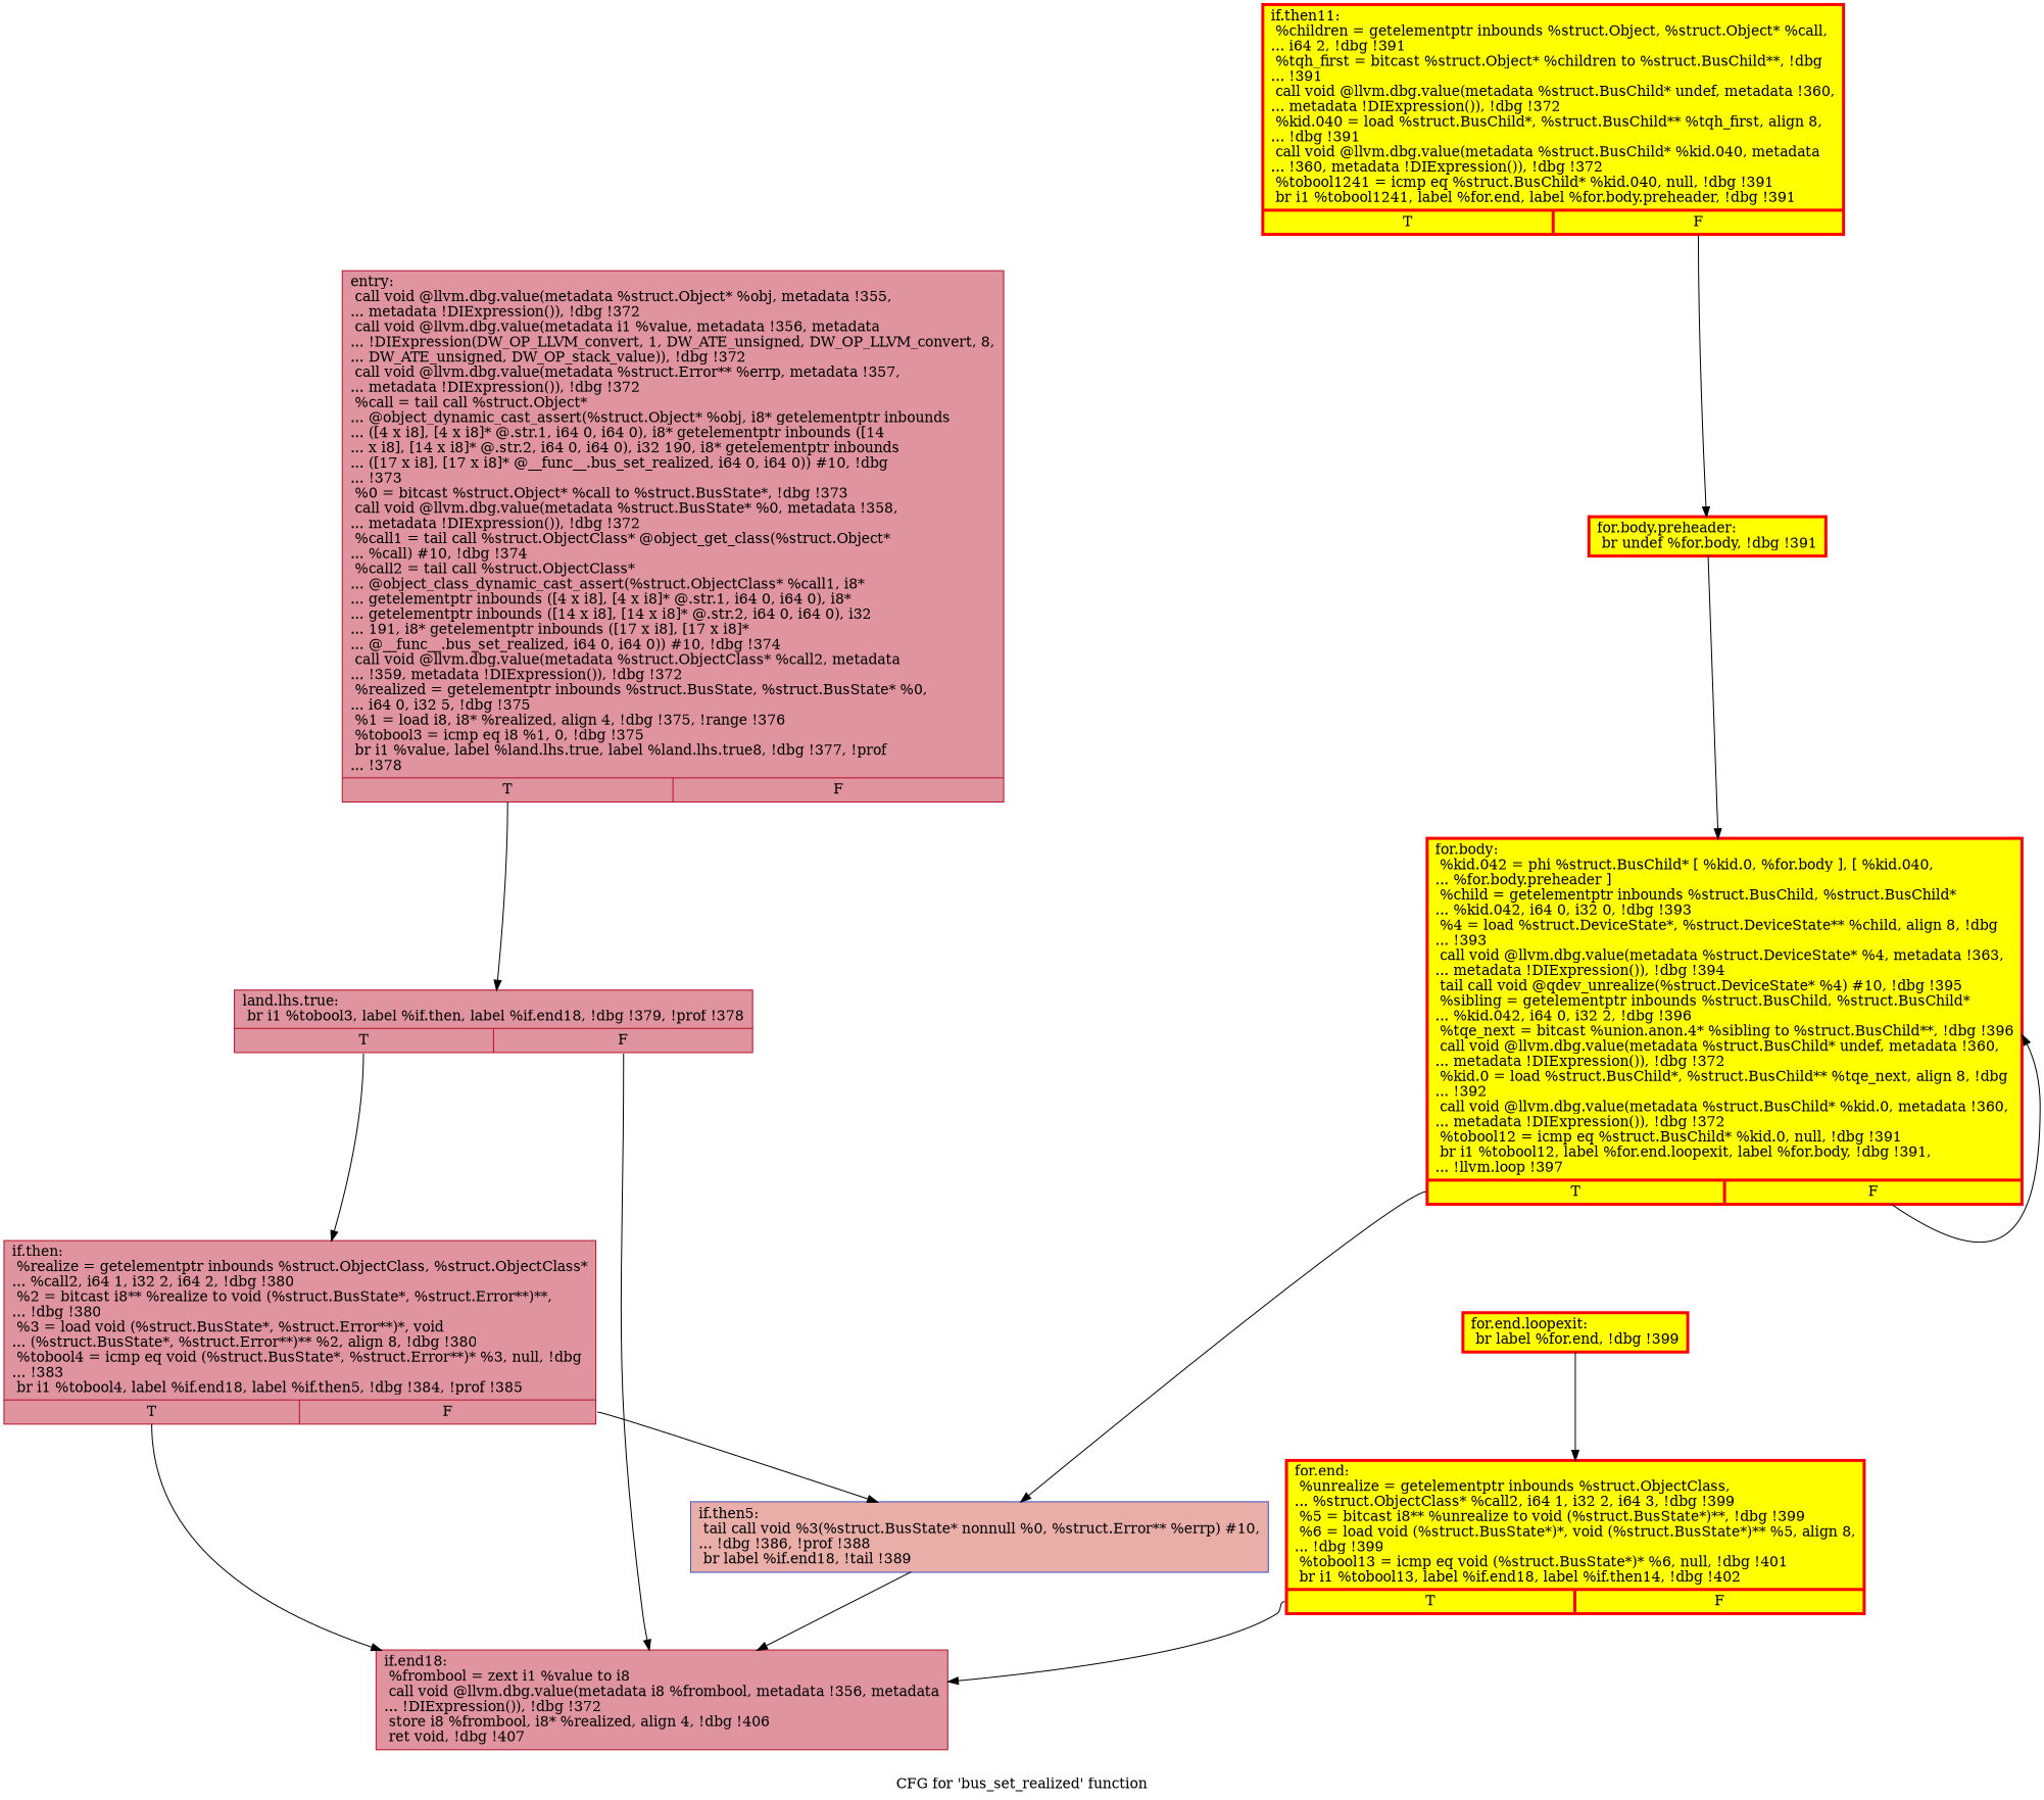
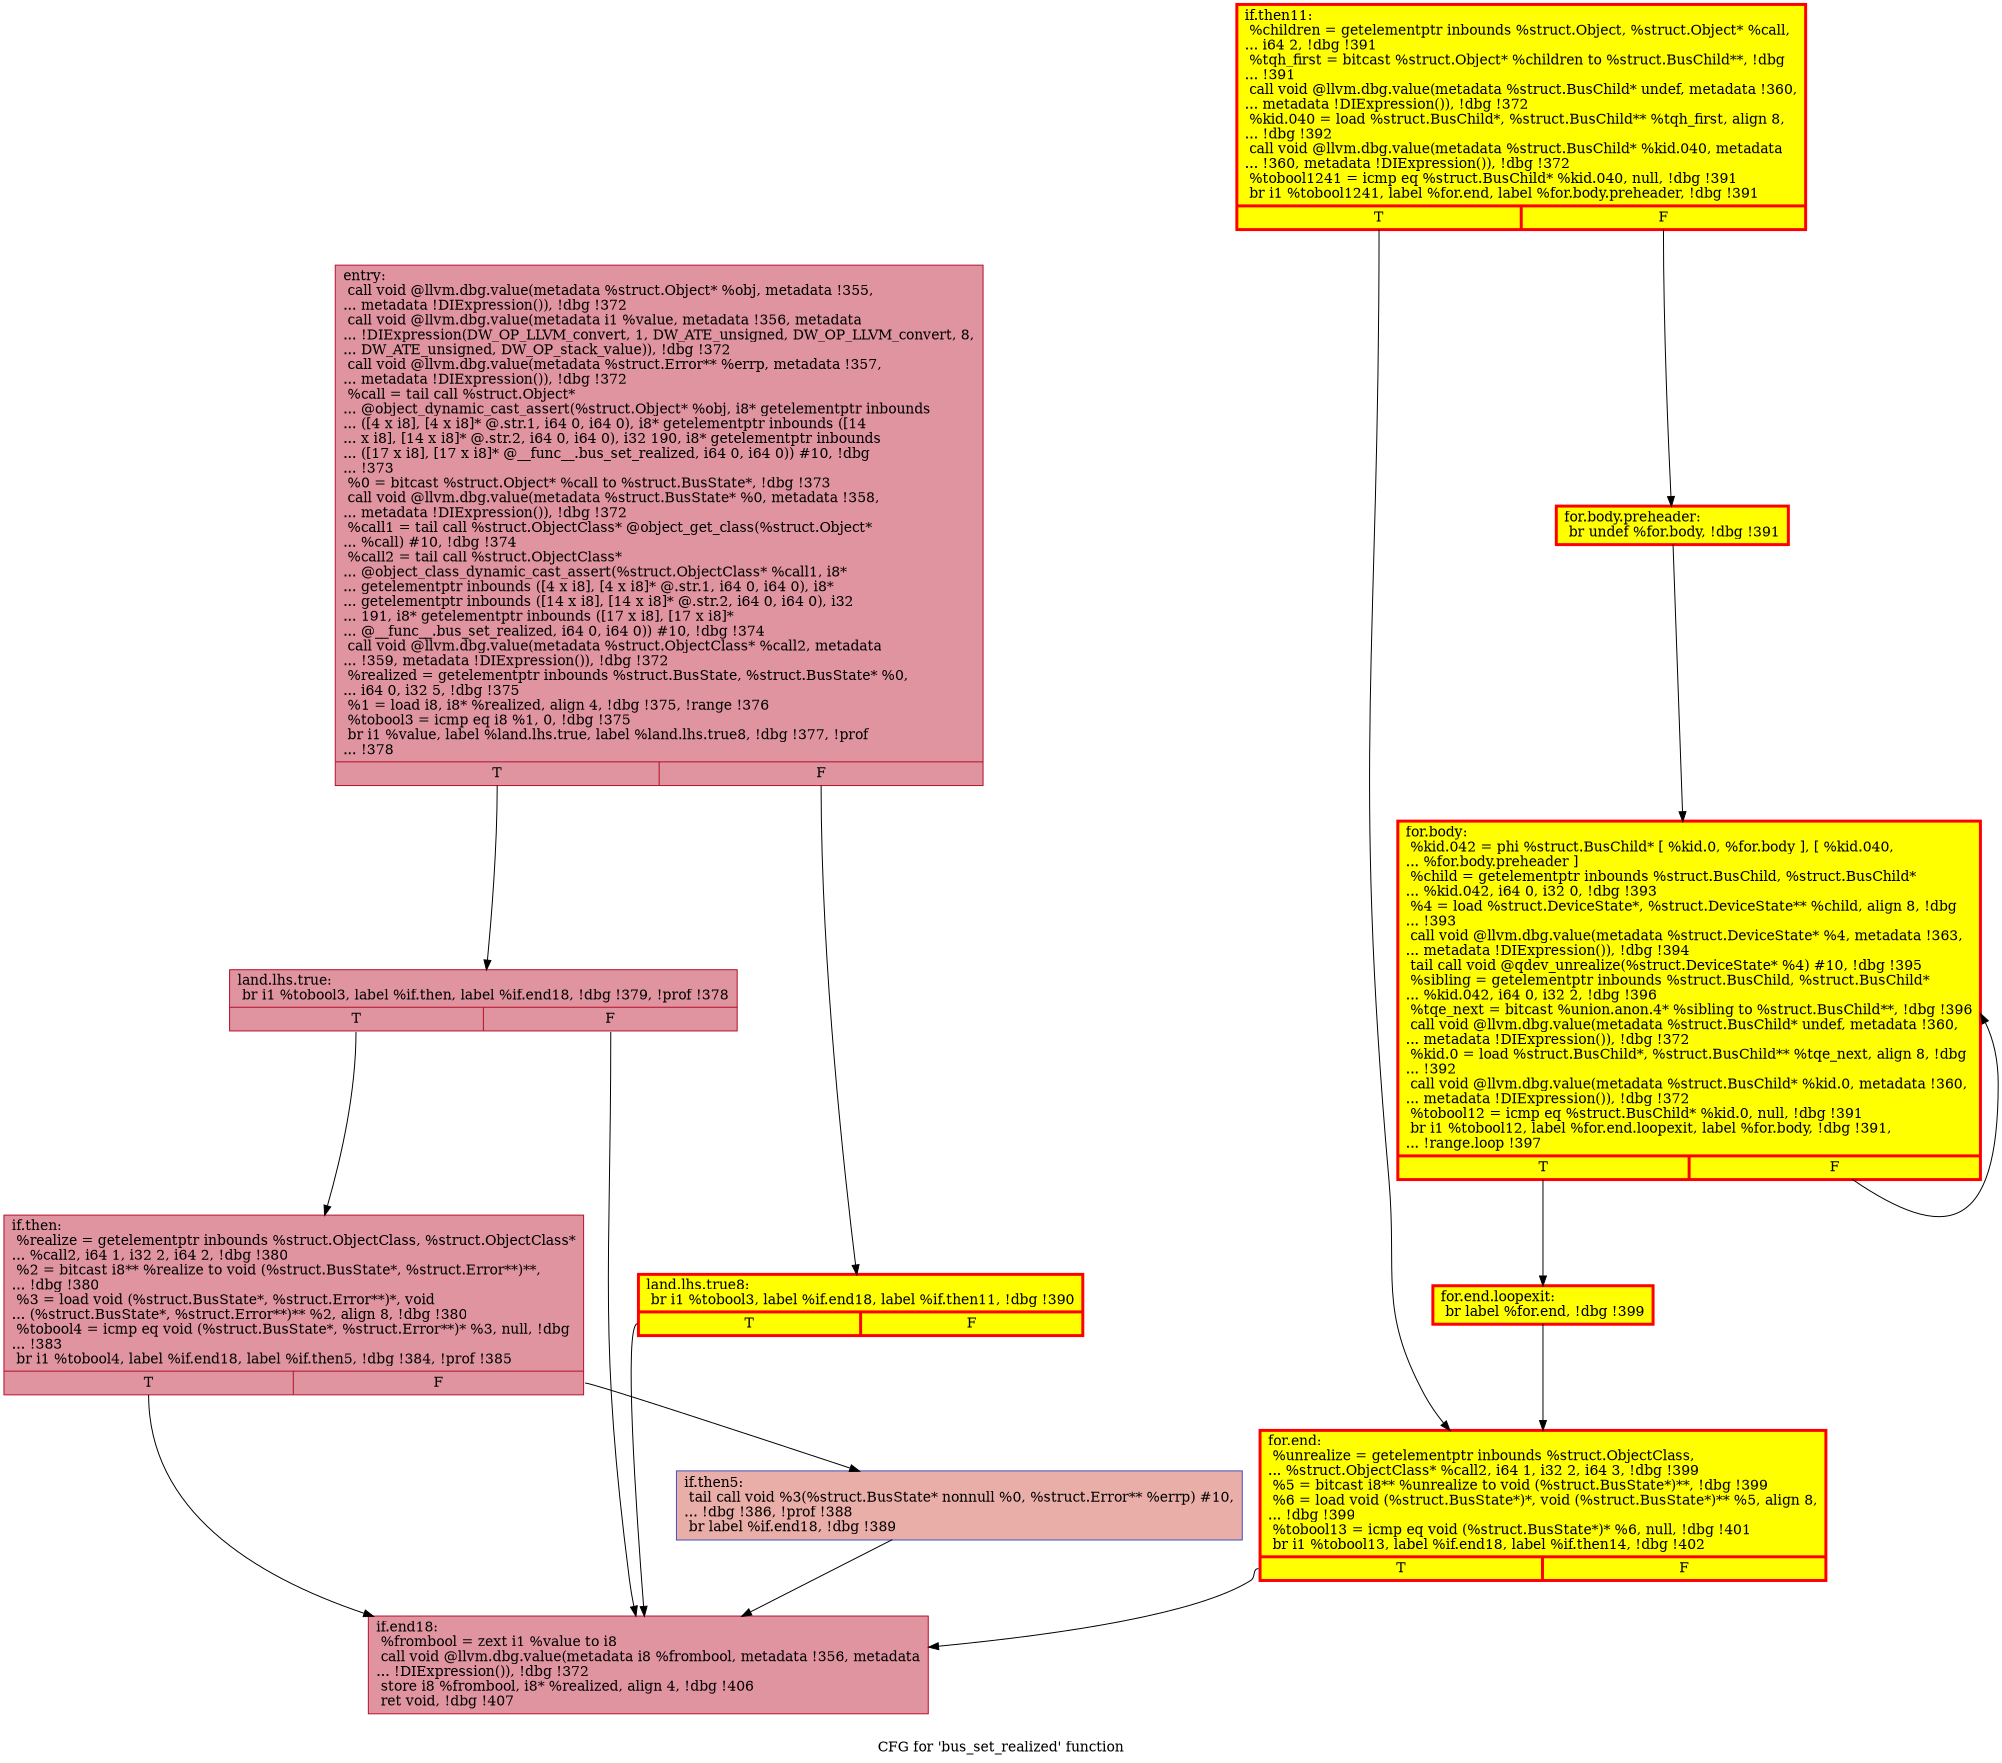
  digraph {
    label="CFG for 'bus_set_realized' function"
    node [color=red fillcolor=yellow shape=record style=filled penwidth=3.0]
    edge [tailport=s0]
    n1 [color="#b70d28ff" fillcolor="#b70d2870" label="{entry:\l  call void @llvm.dbg.value(metadata %struct.Object* %obj, metadata !355,\l... metadata !DIExpression()), !dbg !372\l  call void @llvm.dbg.value(metadata i1 %value, metadata !356, metadata\l... !DIExpression(DW_OP_LLVM_convert, 1, DW_ATE_unsigned, DW_OP_LLVM_convert, 8,\l... DW_ATE_unsigned, DW_OP_stack_value)), !dbg !372\l  call void @llvm.dbg.value(metadata %struct.Error** %errp, metadata !357,\l... metadata !DIExpression()), !dbg !372\l  %call = tail call %struct.Object*\l... @object_dynamic_cast_assert(%struct.Object* %obj, i8* getelementptr inbounds\l... ([4 x i8], [4 x i8]* @.str.1, i64 0, i64 0), i8* getelementptr inbounds ([14\l... x i8], [14 x i8]* @.str.2, i64 0, i64 0), i32 190, i8* getelementptr inbounds\l... ([17 x i8], [17 x i8]* @__func__.bus_set_realized, i64 0, i64 0)) #10, !dbg\l... !373\l  %0 = bitcast %struct.Object* %call to %struct.BusState*, !dbg !373\l  call void @llvm.dbg.value(metadata %struct.BusState* %0, metadata !358,\l... metadata !DIExpression()), !dbg !372\l  %call1 = tail call %struct.ObjectClass* @object_get_class(%struct.Object*\l... %call) #10, !dbg !374\l  %call2 = tail call %struct.ObjectClass*\l... @object_class_dynamic_cast_assert(%struct.ObjectClass* %call1, i8*\l... getelementptr inbounds ([4 x i8], [4 x i8]* @.str.1, i64 0, i64 0), i8*\l... getelementptr inbounds ([14 x i8], [14 x i8]* @.str.2, i64 0, i64 0), i32\l... 191, i8* getelementptr inbounds ([17 x i8], [17 x i8]*\l... @__func__.bus_set_realized, i64 0, i64 0)) #10, !dbg !374\l  call void @llvm.dbg.value(metadata %struct.ObjectClass* %call2, metadata\l... !359, metadata !DIExpression()), !dbg !372\l  %realized = getelementptr inbounds %struct.BusState, %struct.BusState* %0,\l... i64 0, i32 5, !dbg !375\l  %1 = load i8, i8* %realized, align 4, !dbg !375, !range !376\l  %tobool3 = icmp eq i8 %1, 0, !dbg !375\l  br i1 %value, label %land.lhs.true, label %land.lhs.true8, !dbg !377, !prof\l... !378\l|{<s0>T|<s1>F}}" penwidth=""]
    n2 [color="#b70d28ff" fillcolor="#b70d2870" label="{land.lhs.true:                                    \l  br i1 %tobool3, label %if.then, label %if.end18, !dbg !379, !prof !378\l|{<s0>T|<s1>F}}" penwidth=""]
+   n3 [label="{land.lhs.true8:                                   \l  br i1 %tobool3, label %if.end18, label %if.then11, !dbg !390\l|{<s0>T|<s1>F}}"]
    n4 [color="#b70d28ff" fillcolor="#b70d2870" label="{if.then:                                          \l  %realize = getelementptr inbounds %struct.ObjectClass, %struct.ObjectClass*\l... %call2, i64 1, i32 2, i64 2, !dbg !380\l  %2 = bitcast i8** %realize to void (%struct.BusState*, %struct.Error**)**,\l... !dbg !380\l  %3 = load void (%struct.BusState*, %struct.Error**)*, void\l... (%struct.BusState*, %struct.Error**)** %2, align 8, !dbg !380\l  %tobool4 = icmp eq void (%struct.BusState*, %struct.Error**)* %3, null, !dbg\l... !383\l  br i1 %tobool4, label %if.end18, label %if.then5, !dbg !384, !prof !385\l|{<s0>T|<s1>F}}" penwidth=""]
    n5 [color="#b70d28ff" fillcolor="#b70d2870" label="{if.end18:                                         \l  %frombool = zext i1 %value to i8\l  call void @llvm.dbg.value(metadata i8 %frombool, metadata !356, metadata\l... !DIExpression()), !dbg !372\l  store i8 %frombool, i8* %realized, align 4, !dbg !406\l  ret void, !dbg !407\l}" penwidth=""]
-   n6 [color="#3d50c3ff" fillcolor="#d0473d70" label="{if.then5:                                         \l  tail call void %3(%struct.BusState* nonnull %0, %struct.Error** %errp) #10,\l... !dbg !386, !prof !388\l  br label %if.end18, !tail !389\l}" penwidth=""]
-   n7 [label="{if.then11:                                        \l  %children = getelementptr inbounds %struct.Object, %struct.Object* %call,\l... i64 2, !dbg !391\l  %tqh_first = bitcast %struct.Object* %children to %struct.BusChild**, !dbg\l... !391\l  call void @llvm.dbg.value(metadata %struct.BusChild* undef, metadata !360,\l... metadata !DIExpression()), !dbg !372\l  %kid.040 = load %struct.BusChild*, %struct.BusChild** %tqh_first, align 8,\l... !dbg !391\l  call void @llvm.dbg.value(metadata %struct.BusChild* %kid.040, metadata\l... !360, metadata !DIExpression()), !dbg !372\l  %tobool1241 = icmp eq %struct.BusChild* %kid.040, null, !dbg !391\l  br i1 %tobool1241, label %for.end, label %for.body.preheader, !dbg !391\l|{<s0>T|<s1>F}}"]
+   n6 [color="#3d50c3ff" fillcolor="#d0473d70" label="{if.then5:                                         \l  tail call void %3(%struct.BusState* nonnull %0, %struct.Error** %errp) #10,\l... !dbg !386, !prof !388\l  br label %if.end18, !dbg !389\l}" penwidth=""]
+   n7 [label="{if.then11:                                        \l  %children = getelementptr inbounds %struct.Object, %struct.Object* %call,\l... i64 2, !dbg !391\l  %tqh_first = bitcast %struct.Object* %children to %struct.BusChild**, !dbg\l... !391\l  call void @llvm.dbg.value(metadata %struct.BusChild* undef, metadata !360,\l... metadata !DIExpression()), !dbg !372\l  %kid.040 = load %struct.BusChild*, %struct.BusChild** %tqh_first, align 8,\l... !dbg !392\l  call void @llvm.dbg.value(metadata %struct.BusChild* %kid.040, metadata\l... !360, metadata !DIExpression()), !dbg !372\l  %tobool1241 = icmp eq %struct.BusChild* %kid.040, null, !dbg !391\l  br i1 %tobool1241, label %for.end, label %for.body.preheader, !dbg !391\l|{<s0>T|<s1>F}}"]
    n8 [label="{for.end:                                          \l  %unrealize = getelementptr inbounds %struct.ObjectClass,\l... %struct.ObjectClass* %call2, i64 1, i32 2, i64 3, !dbg !399\l  %5 = bitcast i8** %unrealize to void (%struct.BusState*)**, !dbg !399\l  %6 = load void (%struct.BusState*)*, void (%struct.BusState*)** %5, align 8,\l... !dbg !399\l  %tobool13 = icmp eq void (%struct.BusState*)* %6, null, !dbg !401\l  br i1 %tobool13, label %if.end18, label %if.then14, !dbg !402\l|{<s0>T|<s1>F}}"]
    n9 [label="{for.body.preheader:                               \l  br undef %for.body, !dbg !391\l}"]
-   n10 [label="{for.body:                                         \l  %kid.042 = phi %struct.BusChild* [ %kid.0, %for.body ], [ %kid.040,\l... %for.body.preheader ]\l  %child = getelementptr inbounds %struct.BusChild, %struct.BusChild*\l... %kid.042, i64 0, i32 0, !dbg !393\l  %4 = load %struct.DeviceState*, %struct.DeviceState** %child, align 8, !dbg\l... !393\l  call void @llvm.dbg.value(metadata %struct.DeviceState* %4, metadata !363,\l... metadata !DIExpression()), !dbg !394\l  tail call void @qdev_unrealize(%struct.DeviceState* %4) #10, !dbg !395\l  %sibling = getelementptr inbounds %struct.BusChild, %struct.BusChild*\l... %kid.042, i64 0, i32 2, !dbg !396\l  %tqe_next = bitcast %union.anon.4* %sibling to %struct.BusChild**, !dbg !396\l  call void @llvm.dbg.value(metadata %struct.BusChild* undef, metadata !360,\l... metadata !DIExpression()), !dbg !372\l  %kid.0 = load %struct.BusChild*, %struct.BusChild** %tqe_next, align 8, !dbg\l... !392\l  call void @llvm.dbg.value(metadata %struct.BusChild* %kid.0, metadata !360,\l... metadata !DIExpression()), !dbg !372\l  %tobool12 = icmp eq %struct.BusChild* %kid.0, null, !dbg !391\l  br i1 %tobool12, label %for.end.loopexit, label %for.body, !dbg !391,\l... !llvm.loop !397\l|{<s0>T|<s1>F}}"]
+   n10 [label="{for.body:                                         \l  %kid.042 = phi %struct.BusChild* [ %kid.0, %for.body ], [ %kid.040,\l... %for.body.preheader ]\l  %child = getelementptr inbounds %struct.BusChild, %struct.BusChild*\l... %kid.042, i64 0, i32 0, !dbg !393\l  %4 = load %struct.DeviceState*, %struct.DeviceState** %child, align 8, !dbg\l... !393\l  call void @llvm.dbg.value(metadata %struct.DeviceState* %4, metadata !363,\l... metadata !DIExpression()), !dbg !394\l  tail call void @qdev_unrealize(%struct.DeviceState* %4) #10, !dbg !395\l  %sibling = getelementptr inbounds %struct.BusChild, %struct.BusChild*\l... %kid.042, i64 0, i32 2, !dbg !396\l  %tqe_next = bitcast %union.anon.4* %sibling to %struct.BusChild**, !dbg !396\l  call void @llvm.dbg.value(metadata %struct.BusChild* undef, metadata !360,\l... metadata !DIExpression()), !dbg !372\l  %kid.0 = load %struct.BusChild*, %struct.BusChild** %tqe_next, align 8, !dbg\l... !392\l  call void @llvm.dbg.value(metadata %struct.BusChild* %kid.0, metadata !360,\l... metadata !DIExpression()), !dbg !372\l  %tobool12 = icmp eq %struct.BusChild* %kid.0, null, !dbg !391\l  br i1 %tobool12, label %for.end.loopexit, label %for.body, !dbg !391,\l... !range.loop !397\l|{<s0>T|<s1>F}}"]
    n11 [label="{for.end.loopexit:                                 \l  br label %for.end, !dbg !399\l}"]
    n1 -> n2
+   n1 -> n3 [tailport=s1]
    n2 -> n4
    n2 -> n5 [tailport=s1]
+   n3 -> n5
    n4 -> n5
    n4 -> n6 [tailport=s1]
    n6 -> n5
+   n7 -> n8
    n7 -> n9 [tailport=s1]
    n8 -> n5
    n9 -> n10
    n10 -> n10 [tailport=s1]
-   n10 -> n6
+   n10 -> n11
    n11 -> n8
  }
